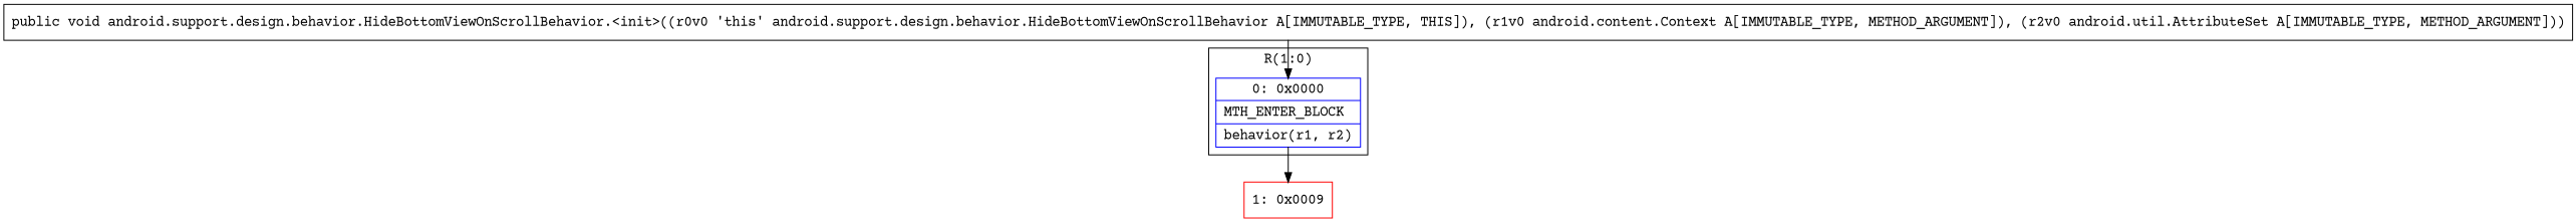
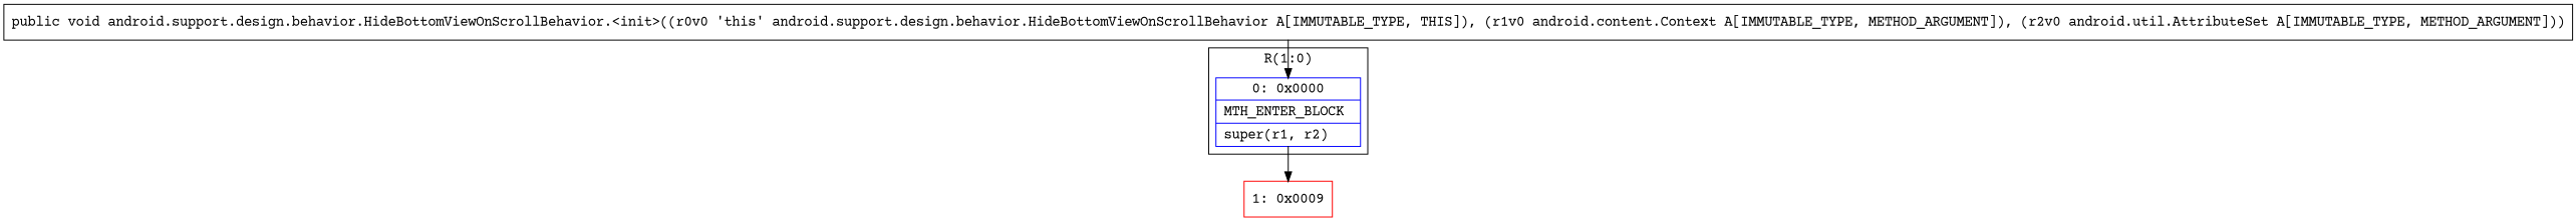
  digraph {
    fontname="Courier Prime"
    node [shape=record fontname="Courier Prime"]
    edge [fontname="Courier Prime"]
-   n1 [color=blue label="{0\:\ 0x0000|MTH_ENTER_BLOCK\l|behavior(r1, r2)\l}"]
+   n1 [color=blue label="{0\:\ 0x0000|MTH_ENTER_BLOCK\l|super(r1, r2)\l}"]
    n2 [color=red label="{1\:\ 0x0009}"]
    n3 [label="{public void android.support.design.behavior.HideBottomViewOnScrollBehavior.\<init\>((r0v0 'this' android.support.design.behavior.HideBottomViewOnScrollBehavior A[IMMUTABLE_TYPE, THIS]), (r1v0 android.content.Context A[IMMUTABLE_TYPE, METHOD_ARGUMENT]), (r2v0 android.util.AttributeSet A[IMMUTABLE_TYPE, METHOD_ARGUMENT])) }"]
    subgraph cluster_1 {
      label="R(1:0)"
      n1
    }
    n1 -> n2
    n3 -> n1
  }
